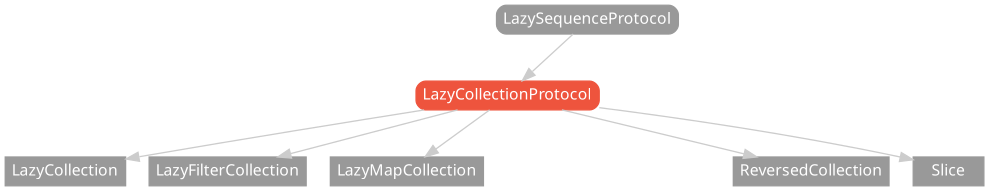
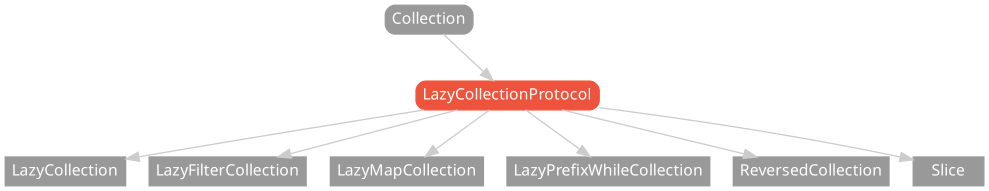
  strict digraph {
    fontname="Noto Sans"
    node [color="#999999" fillcolor="#999999" fontcolor=white fontname="Noto Sans" fontsize=12 margin="0.07,0.05" shape=box style=filled]
    edge [color="#cccccc" fontname="Noto Sans"]
    LazyCollection [height=0.3]
    LazyFilterCollection [height=0.3]
    LazyMapCollection [height=0.3]
+   LazyPrefixWhileCollection [height=0.3]
    ReversedCollection [height=0.3]
    Slice [height=0.3]
+   Collection [height=0.3 style="filled,rounded"]
    LazyCollectionProtocol [color="#ee543d" fillcolor="#ee543d" height=0.3 style="filled,rounded"]
-   LazySequenceProtocol [height=0.3 style="filled,rounded"]
    subgraph sub_1 {
      rank=max
      LazyCollection
      LazyFilterCollection
      LazyMapCollection
+     LazyPrefixWhileCollection
      ReversedCollection
      Slice
    }
+   Collection -> LazyCollectionProtocol
    LazyCollectionProtocol -> LazyCollection
    LazyCollectionProtocol -> LazyFilterCollection
    LazyCollectionProtocol -> LazyMapCollection
+   LazyCollectionProtocol -> LazyPrefixWhileCollection
    LazyCollectionProtocol -> ReversedCollection
    LazyCollectionProtocol -> Slice
-   LazySequenceProtocol -> LazyCollectionProtocol
  }
